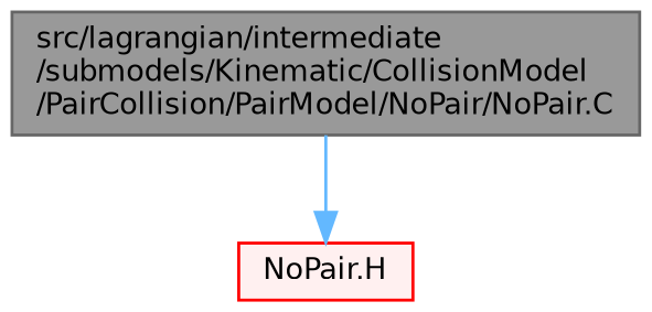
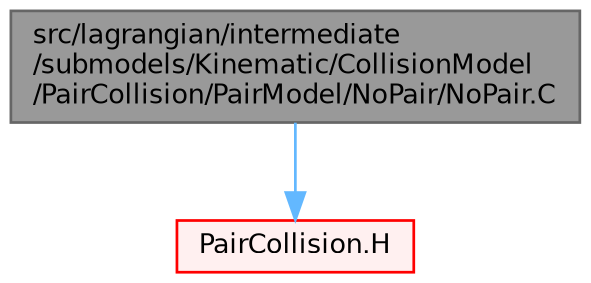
  digraph {
    node [fontname=Helvetica fontsize=10 shape=box style=filled]
    n1 [color=gray40 fillcolor=grey60 fontcolor=black height=0.2 label="src/lagrangian/intermediate\l/submodels/Kinematic/CollisionModel\l/PairCollision/PairModel/NoPair/NoPair.C" width=0.4]
-   n2 [color=red fillcolor="#FFF0F0" height=0.2 label="NoPair.H" width=0.4]
+   n2 [color=red fillcolor="#FFF0F0" height=0.2 label="PairCollision.H" width=0.4]
    n1 -> n2 [color=steelblue1 fontname=Helvetica fontsize=10 labelfontname=Helvetica labelfontsize=10 style=solid]
  }
